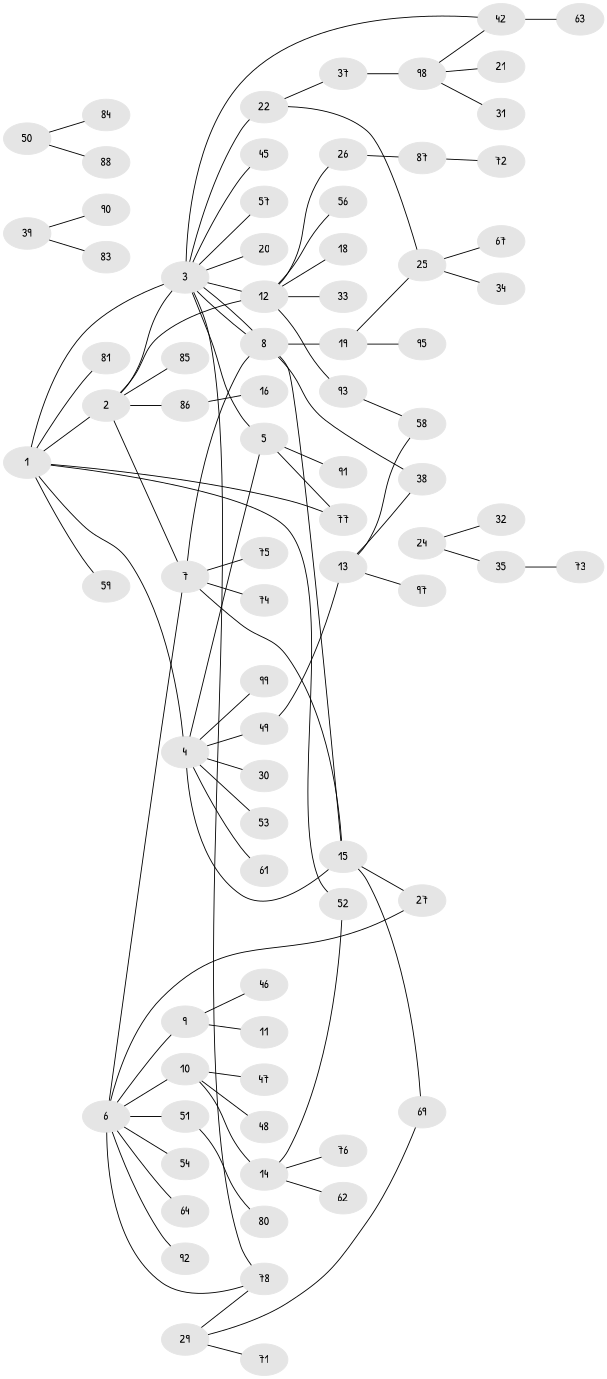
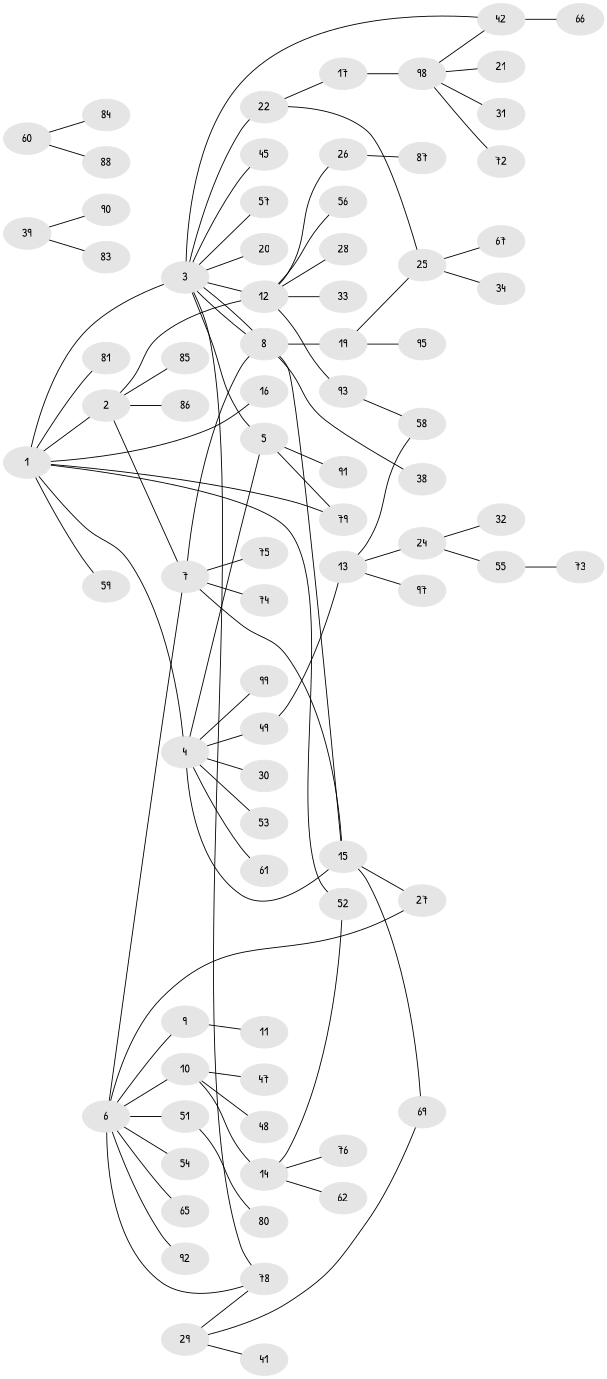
  graph {
    fontname="Patrick Hand"
    rankdir=LR
    node [color=gray90 fontname="Patrick Hand" style=filled]
    edge [fontname="Patrick Hand"]
    1
    2
    3
    4
    16
    59
-   77
+   77 [label=79]
    81
    52
    12
    85
    86
    7
    5
    8
    20
    22
    42
    45
    57
    78
    15
    30
    49
    53
    61
    n27 [label=99]
    14
    62
    76
    6
    9
    10
    27
    51
    54
-   65 [label=64]
+   65
    n38 [label=92]
    n39 [label=93]
    26
-   28 [label=18]
+   28
    33
    56
    n44 [label=91]
    19
    38
    n47 [label=98]
-   17 [label=37]
+   17
    25
-   63
+   63 [label=66]
    13
    24
    n53 [label=97]
    58
    69
    74
    75
    11
-   46
    47
    48
    80
    n63 [label=95]
    29
-   41 [label=71]
+   41
    87
    n67 [label=90]
    39
    83
    32
-   55 [label=35]
+   55
    21
    31
    72
    34
    67
    73
-   50
+   50 [label=60]
    84
    88
    1 -- 2
    1 -- 3
    1 -- 4
-   86 -- 16
+   1 -- 16
    1 -- 59
    1 -- 77
    1 -- 81
    1 -- 52
-   2 -- 3
    2 -- 12
    2 -- 85
    2 -- 86
    2 -- 7
    3 -- 12
    3 -- 5
    3 -- 8
    3 -- 8
    3 -- 20
    3 -- 22
    3 -- 42
    3 -- 45
    3 -- 57
    3 -- 78
    4 -- 5
    4 -- 15
    4 -- 30
    4 -- 49
    4 -- 53
    4 -- 61
    4 -- n27
    12 -- n39
    12 -- 26
    12 -- 28
    12 -- 33
    12 -- 56
    7 -- 8
    7 -- 15
    7 -- 74
    7 -- 75
    5 -- 77
    5 -- n44
    8 -- 15
    8 -- 19
    8 -- 38
    22 -- 17
    22 -- 25
    42 -- 63
    15 -- 27
    15 -- 69
    49 -- 13
    14 -- 52
    14 -- 62
    14 -- 76
    6 -- 7
    6 -- 78
    6 -- 9
    6 -- 10
    6 -- 27
    6 -- 51
    6 -- 54
    6 -- 65
    6 -- n38
    9 -- 11
-   9 -- 46
    10 -- 14
    10 -- 47
    10 -- 48
    51 -- 80
    n39 -- 58
    26 -- 87
    19 -- 25
    19 -- n63
    n47 -- 42
    n47 -- 21
    n47 -- 31
-   87 -- 72
+   n47 -- 72
    17 -- n47
    25 -- 34
    25 -- 67
-   13 -- 38
+   13 -- 24
    13 -- n53
    13 -- 58
    24 -- 32
    24 -- 55
    29 -- 78
    29 -- 69
    29 -- 41
    39 -- n67
    39 -- 83
    55 -- 73
    50 -- 84
    50 -- 88
  }
